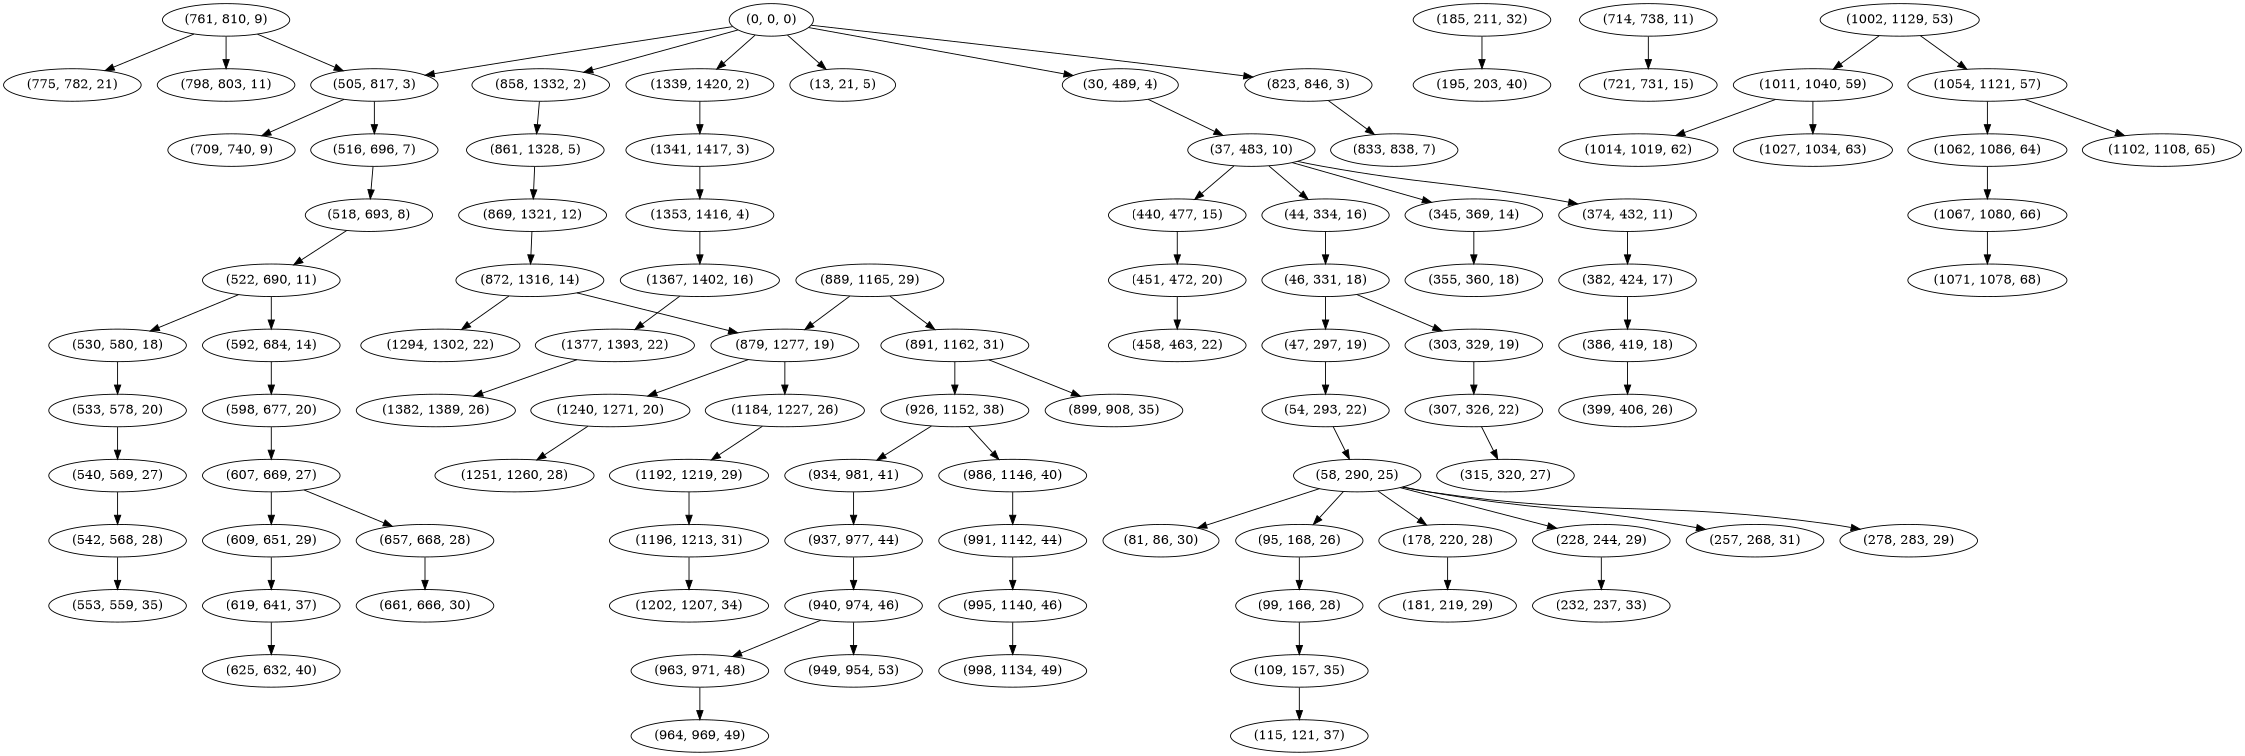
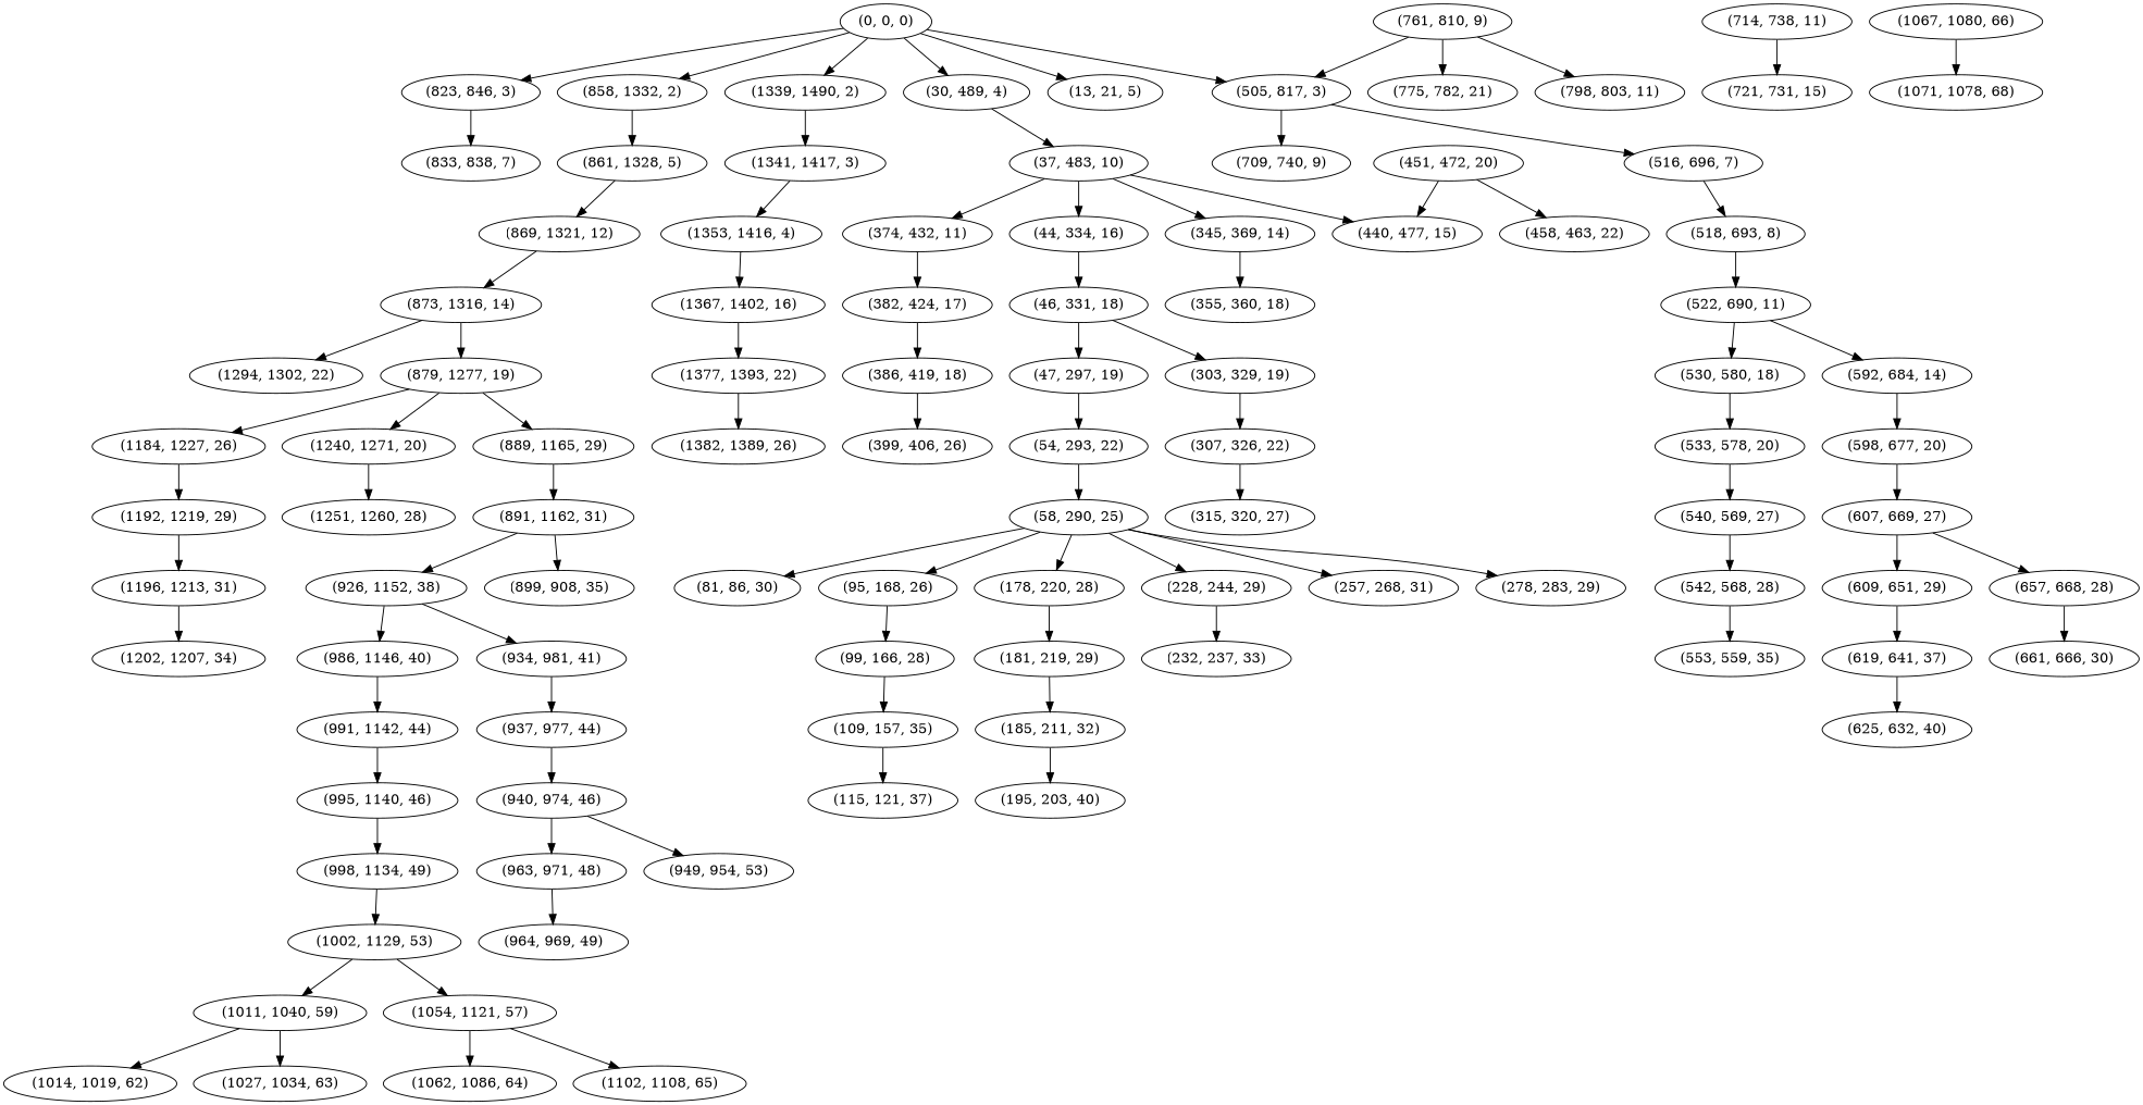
  digraph {
    "(0, 0, 0)"
    "(13, 21, 5)"
    "(30, 489, 4)"
    "(505, 817, 3)"
    "(823, 846, 3)"
    "(858, 1332, 2)"
-   "(1339, 1420, 2)"
+   "(1339, 1420, 2)" [label="(1339, 1490, 2)"]
    "(37, 483, 10)"
    "(516, 696, 7)"
    "(709, 740, 9)"
    "(833, 838, 7)"
    "(861, 1328, 5)"
    "(1341, 1417, 3)"
    "(44, 334, 16)"
    "(345, 369, 14)"
    "(374, 432, 11)"
    "(440, 477, 15)"
    "(46, 331, 18)"
    "(355, 360, 18)"
    "(382, 424, 17)"
    "(451, 472, 20)"
    "(47, 297, 19)"
    "(303, 329, 19)"
    "(54, 293, 22)"
    "(307, 326, 22)"
    "(58, 290, 25)"
    "(81, 86, 30)"
    "(95, 168, 26)"
    "(178, 220, 28)"
    "(228, 244, 29)"
    "(257, 268, 31)"
    "(278, 283, 29)"
    "(99, 166, 28)"
    "(181, 219, 29)"
    "(232, 237, 33)"
    "(109, 157, 35)"
    "(115, 121, 37)"
    "(185, 211, 32)"
    "(195, 203, 40)"
    "(315, 320, 27)"
    "(386, 419, 18)"
    "(399, 406, 26)"
    "(458, 463, 22)"
    "(518, 693, 8)"
    "(761, 810, 9)"
    "(775, 782, 21)"
    "(798, 803, 11)"
    "(522, 690, 11)"
    "(530, 580, 18)"
    "(592, 684, 14)"
    "(533, 578, 20)"
    "(598, 677, 20)"
    "(540, 569, 27)"
    "(542, 568, 28)"
    "(553, 559, 35)"
    "(607, 669, 27)"
    "(609, 651, 29)"
    "(657, 668, 28)"
    "(619, 641, 37)"
    "(661, 666, 30)"
    "(625, 632, 40)"
    "(714, 738, 11)"
    "(721, 731, 15)"
    "(869, 1321, 12)"
-   "(872, 1316, 14)"
+   "(872, 1316, 14)" [label="(873, 1316, 14)"]
    "(879, 1277, 19)"
    "(1294, 1302, 22)"
    "(889, 1165, 29)"
    "(1184, 1227, 26)"
    "(1240, 1271, 20)"
    "(891, 1162, 31)"
    "(1192, 1219, 29)"
    "(1251, 1260, 28)"
    "(899, 908, 35)"
    "(926, 1152, 38)"
    "(934, 981, 41)"
    "(986, 1146, 40)"
    "(937, 977, 44)"
    "(991, 1142, 44)"
    "(940, 974, 46)"
    "(949, 954, 53)"
    "(963, 971, 48)"
    "(964, 969, 49)"
    "(995, 1140, 46)"
    "(998, 1134, 49)"
    "(1002, 1129, 53)"
    "(1011, 1040, 59)"
    "(1054, 1121, 57)"
    "(1014, 1019, 62)"
    "(1027, 1034, 63)"
    "(1062, 1086, 64)"
    "(1102, 1108, 65)"
    "(1067, 1080, 66)"
    "(1071, 1078, 68)"
    "(1196, 1213, 31)"
    "(1202, 1207, 34)"
    "(1353, 1416, 4)"
    "(1367, 1402, 16)"
    "(1377, 1393, 22)"
    "(1382, 1389, 26)"
    "(0, 0, 0)" -> "(13, 21, 5)"
    "(0, 0, 0)" -> "(30, 489, 4)"
    "(0, 0, 0)" -> "(505, 817, 3)"
    "(0, 0, 0)" -> "(823, 846, 3)"
    "(0, 0, 0)" -> "(858, 1332, 2)"
    "(0, 0, 0)" -> "(1339, 1420, 2)"
    "(30, 489, 4)" -> "(37, 483, 10)"
    "(505, 817, 3)" -> "(516, 696, 7)"
    "(505, 817, 3)" -> "(709, 740, 9)"
    "(823, 846, 3)" -> "(833, 838, 7)"
    "(858, 1332, 2)" -> "(861, 1328, 5)"
    "(1339, 1420, 2)" -> "(1341, 1417, 3)"
    "(37, 483, 10)" -> "(44, 334, 16)"
    "(37, 483, 10)" -> "(345, 369, 14)"
    "(37, 483, 10)" -> "(374, 432, 11)"
    "(37, 483, 10)" -> "(440, 477, 15)"
    "(516, 696, 7)" -> "(518, 693, 8)"
    "(861, 1328, 5)" -> "(869, 1321, 12)"
    "(1341, 1417, 3)" -> "(1353, 1416, 4)"
    "(44, 334, 16)" -> "(46, 331, 18)"
    "(345, 369, 14)" -> "(355, 360, 18)"
    "(374, 432, 11)" -> "(382, 424, 17)"
-   "(440, 477, 15)" -> "(451, 472, 20)"
+   "(451, 472, 20)" -> "(440, 477, 15)"
    "(46, 331, 18)" -> "(47, 297, 19)"
    "(46, 331, 18)" -> "(303, 329, 19)"
    "(382, 424, 17)" -> "(386, 419, 18)"
    "(451, 472, 20)" -> "(458, 463, 22)"
    "(47, 297, 19)" -> "(54, 293, 22)"
    "(303, 329, 19)" -> "(307, 326, 22)"
    "(54, 293, 22)" -> "(58, 290, 25)"
    "(307, 326, 22)" -> "(315, 320, 27)"
    "(58, 290, 25)" -> "(81, 86, 30)"
    "(58, 290, 25)" -> "(95, 168, 26)"
    "(58, 290, 25)" -> "(178, 220, 28)"
    "(58, 290, 25)" -> "(228, 244, 29)"
    "(58, 290, 25)" -> "(257, 268, 31)"
    "(58, 290, 25)" -> "(278, 283, 29)"
    "(95, 168, 26)" -> "(99, 166, 28)"
    "(178, 220, 28)" -> "(181, 219, 29)"
    "(228, 244, 29)" -> "(232, 237, 33)"
    "(99, 166, 28)" -> "(109, 157, 35)"
+   "(181, 219, 29)" -> "(185, 211, 32)"
    "(109, 157, 35)" -> "(115, 121, 37)"
    "(185, 211, 32)" -> "(195, 203, 40)"
    "(386, 419, 18)" -> "(399, 406, 26)"
    "(518, 693, 8)" -> "(522, 690, 11)"
    "(761, 810, 9)" -> "(505, 817, 3)"
    "(761, 810, 9)" -> "(775, 782, 21)"
    "(761, 810, 9)" -> "(798, 803, 11)"
    "(522, 690, 11)" -> "(530, 580, 18)"
    "(522, 690, 11)" -> "(592, 684, 14)"
    "(530, 580, 18)" -> "(533, 578, 20)"
    "(592, 684, 14)" -> "(598, 677, 20)"
    "(533, 578, 20)" -> "(540, 569, 27)"
    "(598, 677, 20)" -> "(607, 669, 27)"
    "(540, 569, 27)" -> "(542, 568, 28)"
    "(542, 568, 28)" -> "(553, 559, 35)"
    "(607, 669, 27)" -> "(609, 651, 29)"
    "(607, 669, 27)" -> "(657, 668, 28)"
    "(609, 651, 29)" -> "(619, 641, 37)"
    "(657, 668, 28)" -> "(661, 666, 30)"
    "(619, 641, 37)" -> "(625, 632, 40)"
    "(714, 738, 11)" -> "(721, 731, 15)"
    "(869, 1321, 12)" -> "(872, 1316, 14)"
    "(872, 1316, 14)" -> "(879, 1277, 19)"
    "(872, 1316, 14)" -> "(1294, 1302, 22)"
-   "(889, 1165, 29)" -> "(879, 1277, 19)"
+   "(879, 1277, 19)" -> "(889, 1165, 29)"
    "(879, 1277, 19)" -> "(1184, 1227, 26)"
    "(879, 1277, 19)" -> "(1240, 1271, 20)"
    "(889, 1165, 29)" -> "(891, 1162, 31)"
    "(1184, 1227, 26)" -> "(1192, 1219, 29)"
    "(1240, 1271, 20)" -> "(1251, 1260, 28)"
    "(891, 1162, 31)" -> "(899, 908, 35)"
    "(891, 1162, 31)" -> "(926, 1152, 38)"
    "(1192, 1219, 29)" -> "(1196, 1213, 31)"
    "(926, 1152, 38)" -> "(934, 981, 41)"
    "(926, 1152, 38)" -> "(986, 1146, 40)"
    "(934, 981, 41)" -> "(937, 977, 44)"
    "(986, 1146, 40)" -> "(991, 1142, 44)"
    "(937, 977, 44)" -> "(940, 974, 46)"
    "(991, 1142, 44)" -> "(995, 1140, 46)"
    "(940, 974, 46)" -> "(949, 954, 53)"
    "(940, 974, 46)" -> "(963, 971, 48)"
    "(963, 971, 48)" -> "(964, 969, 49)"
    "(995, 1140, 46)" -> "(998, 1134, 49)"
+   "(998, 1134, 49)" -> "(1002, 1129, 53)"
    "(1002, 1129, 53)" -> "(1011, 1040, 59)"
    "(1002, 1129, 53)" -> "(1054, 1121, 57)"
    "(1011, 1040, 59)" -> "(1014, 1019, 62)"
    "(1011, 1040, 59)" -> "(1027, 1034, 63)"
    "(1054, 1121, 57)" -> "(1062, 1086, 64)"
    "(1054, 1121, 57)" -> "(1102, 1108, 65)"
-   "(1062, 1086, 64)" -> "(1067, 1080, 66)"
    "(1067, 1080, 66)" -> "(1071, 1078, 68)"
    "(1196, 1213, 31)" -> "(1202, 1207, 34)"
    "(1353, 1416, 4)" -> "(1367, 1402, 16)"
    "(1367, 1402, 16)" -> "(1377, 1393, 22)"
    "(1377, 1393, 22)" -> "(1382, 1389, 26)"
  }
